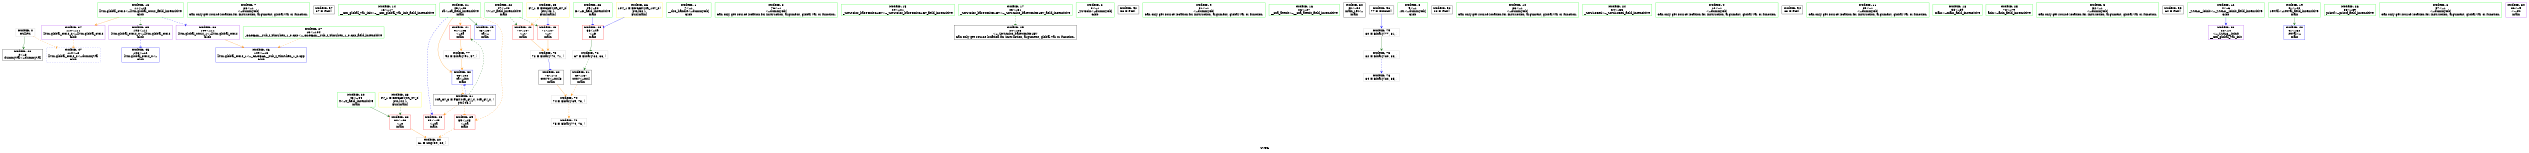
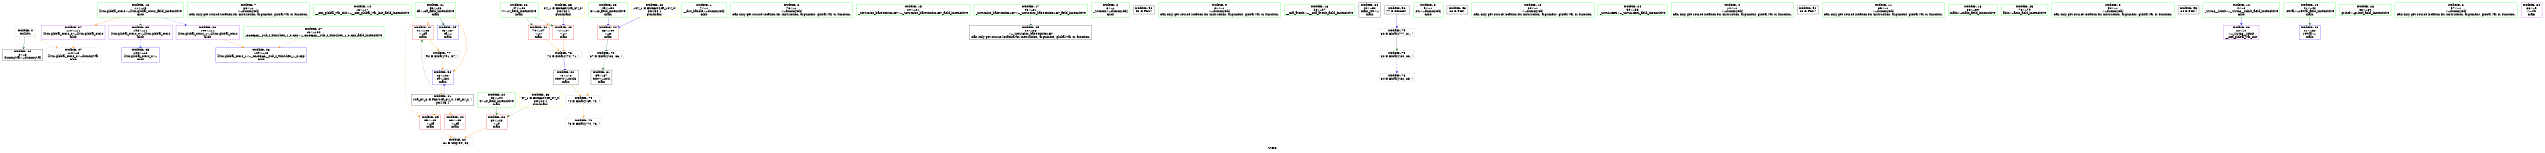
  digraph {
    label=SVFG
    node [color=green shape=record]
    edge [arrowhead=vee color=darkorange style=dashed]
    n1 [color=grey label="{NodeID: 0\nNullPtr}"]
    n2 [color=black label="{NodeID: 28\n2\<--3\ndummyVal\<--dummyVal\n}"]
    n3 [color=blue label="{NodeID: 47\n110\<--3\nllvm.global_ctors_2\<--dummyVal\nGlob }" style=dotted]
    n4 [label="{NodeID: 7\n68\<--1\n\<--dummyObj\nCan only get source location for instruction, argument, global var or function.}"]
-   n5 [color=black label="{NodeID: 97\n87 = PHI()\n}"]
    n6 [label="{NodeID: 14\n16\<--17\n__cxx_global_var_init\<--__cxx_global_var_init_field_insensitive\n}"]
    n7 [label="{NodeID: 21\n45\<--46\nca\<--ca_field_insensitive\nmain\n}"]
    n8 [color=red label="{NodeID: 39\n59\<--45\n\<--ca\nmain\n}"]
    n9 [color=red label="{NodeID: 40\n65\<--45\n\<--ca\nmain\n}"]
    n10 [color=red label="{NodeID: 41\n91\<--45\n\<--ca\nmain\n}"]
    n11 [color=blue label="{NodeID: 49\n45\<--57\nca\<--\nmain\n}"]
    n12 [color=blue label="{NodeID: 50\n45\<--92\nca\<--inc\nmain\n}"]
    n13 [color=grey label="{NodeID: 80\n61 = cmp(59, 60, )\n}"]
    n14 [color=grey label="{NodeID: 77\n92 = Binary(91, 57, )\n}"]
    n15 [color=black label="{NodeID: 81\nMR_6V_3 = PHI(MR_6V_4, MR_6V_2, )\npts\{46 \}\n}"]
    n16 [color=purple label="{NodeID: 35\n108\<--11\nllvm.global_ctors_0\<--llvm.global_ctors\nGlob }"]
    n17 [color=blue label="{NodeID: 45\n108\<--12\nllvm.global_ctors_0\<--\nGlob }"]
    n18 [color=red label="{NodeID: 42\n70\<--47\n\<--V\nmain\n}"]
    n19 [color=grey label="{NodeID: 73\n72 = Binary(70, 71, )\n}"]
    n20 [color=black label="{NodeID: 32\n73\<--72\nconv4\<--mul3\nmain\n}"]
    n21 [color=grey label="{NodeID: 74\n74 = Binary(69, 73, )\n}"]
    n22 [label="{NodeID: 1\n7\<--1\n__dso_handle\<--dummyObj\nGlob }"]
    n23 [label="{NodeID: 8\n76\<--1\n\<--dummyObj\nCan only get source location for instruction, argument, global var or function.}"]
    n24 [label="{NodeID: 15\n20\<--21\n_ZNSt8ios_base4InitC1Ev\<--_ZNSt8ios_base4InitC1Ev_field_insensitive\n}"]
    n25 [label="{NodeID: 22\n47\<--48\nV\<--V_field_insensitive\nmain\n}"]
    n26 [color=red label="{NodeID: 43\n71\<--47\n\<--V\nmain\n}"]
    n27 [color=black label="{NodeID: 29\n24\<--25\n\<--_ZNSt8ios_base4InitD1Ev\nCan only get source location for instruction, argument, global var or function.}"]
    n28 [color=purple label="{NodeID: 36\n109\<--11\nllvm.global_ctors_1\<--llvm.global_ctors\nGlob }"]
    n29 [color=blue label="{NodeID: 46\n109\<--13\nllvm.global_ctors_1\<--_GLOBAL__sub_I_TimShen_1_0.cpp\nGlob }"]
    n30 [color=grey label="{NodeID: 78\n75 = Binary(74, 76, )\n}"]
    n31 [color=yellow label="{NodeID: 85\n8V_1 = ENCHI(MR_8V_0)\npts\{48 \}\nFun[main]}" style=double]
    n32 [label="{NodeID: 2\n8\<--1\n_ZSt3cin\<--dummyObj\nGlob }"]
    n33 [color=black label="{NodeID: 92\n53 = PHI()\n}"]
    n34 [label="{NodeID: 9\n81\<--1\n\<--dummyObj\nCan only get source location for instruction, argument, global var or function.}"]
    n35 [label="{NodeID: 16\n26\<--27\n__cxa_atexit\<--__cxa_atexit_field_insensitive\n}"]
    n36 [label="{NodeID: 23\n49\<--50\nD\<--D_field_insensitive\nmain\n}"]
    n37 [color=red label="{NodeID: 44\n66\<--49\n\<--D\nmain\n}"]
    n38 [color=grey label="{NodeID: 72\n67 = Binary(68, 66, )\n}"]
    n39 [color=black label="{NodeID: 31\n69\<--67\nconv\<--mul\nmain\n}"]
    n40 [color=black label="{NodeID: 30\n40\<--52\nmain_ret\<--\nmain\n}"]
    n41 [color=purple label="{NodeID: 37\n110\<--11\nllvm.global_ctors_2\<--llvm.global_ctors\nGlob }"]
    n42 [color=grey label="{NodeID: 79\n80 = Binary(77, 81, )\n}"]
    n43 [color=grey label="{NodeID: 75\n82 = Binary(80, 83, )\n}"]
    n44 [color=grey label="{NodeID: 76\n84 = Binary(82, 85, )\n}"]
    n45 [color=yellow label="{NodeID: 86\n10V_1 = ENCHI(MR_10V_0)\npts\{50 \}\nFun[main]}" style=double]
    n46 [label="{NodeID: 3\n9\<--1\n.str\<--dummyObj\nGlob }"]
    n47 [color=black label="{NodeID: 93\n23 = PHI()\n}"]
    n48 [label="{NodeID: 10\n83\<--1\n\<--dummyObj\nCan only get source location for instruction, argument, global var or function.}"]
    n49 [label="{NodeID: 17\n25\<--31\n_ZNSt8ios_base4InitD1Ev\<--_ZNSt8ios_base4InitD1Ev_field_insensitive\n}"]
    n50 [label="{NodeID: 24\n54\<--55\n_ZNSirsERi\<--_ZNSirsERi_field_insensitive\n}"]
    n51 [color=red label="{NodeID: 38\n60\<--43\n\<--T\nmain\n}"]
    n52 [label="{NodeID: 4\n12\<--1\n\<--dummyObj\nCan only get source location for instruction, argument, global var or function.}"]
    n53 [color=black label="{NodeID: 94\n63 = PHI()\n}"]
    n54 [label="{NodeID: 11\n85\<--1\n\<--dummyObj\nCan only get source location for instruction, argument, global var or function.}"]
    n55 [label="{NodeID: 18\n38\<--39\nmain\<--main_field_insensitive\n}"]
    n56 [label="{NodeID: 25\n78\<--79\nasin\<--asin_field_insensitive\n}"]
    n57 [label="{NodeID: 5\n52\<--1\n\<--dummyObj\nCan only get source location for instruction, argument, global var or function.}"]
    n58 [color=black label="{NodeID: 95\n64 = PHI()\n}"]
    n59 [label="{NodeID: 12\n4\<--6\n_ZStL8__ioinit\<--_ZStL8__ioinit_field_insensitive\nGlob }"]
    n60 [color=purple label="{NodeID: 33\n22\<--4\n\<--_ZStL8__ioinit\n__cxx_global_var_init\n}"]
    n61 [label="{NodeID: 19\n41\<--42\nretval\<--retval_field_insensitive\nmain\n}"]
    n62 [color=blue label="{NodeID: 48\n41\<--52\nretval\<--\nmain\n}"]
    n63 [label="{NodeID: 26\n88\<--89\nprintf\<--printf_field_insensitive\n}"]
    n64 [label="{NodeID: 6\n57\<--1\n\<--dummyObj\nCan only get source location for instruction, argument, global var or function.}"]
    n65 [color=black label="{NodeID: 96\n77 = ENCHI()\n}"]
    n66 [label="{NodeID: 13\n11\<--15\nllvm.global_ctors\<--llvm.global_ctors_field_insensitive\nGlob }"]
    n67 [label="{NodeID: 20\n43\<--44\nT\<--T_field_insensitive\nmain\n}"]
    n68 [label="{NodeID: 27\n13\<--104\n_GLOBAL__sub_I_TimShen_1_0.cpp\<--_GLOBAL__sub_I_TimShen_1_0.cpp_field_insensitive\n}"]
    n69 [color=purple label="{NodeID: 34\n86\<--9\n\<--.str\nmain\n}"]
    n70 [color=yellow label="{NodeID: 83\n4V_1 = ENCHI(MR_4V_0)\npts\{44 \}\nFun[main]}" style=double]
    n1 -> n2 [color=darkgreen style=solid]
    n1 -> n3 [arrowhead=tee]
    n7 -> n8
-   n7 -> n9 [color=blue]
    n7 -> n10
    n7 -> n11 [color=darkgreen style=solid]
    n7 -> n12 [style=solid]
    n8 -> n13
    n10 -> n14 [style=solid]
    n12 -> n15 [arrowhead=tee]
    n14 -> n12 [style=solid]
    n15 -> n8 [arrowhead=tee]
    n15 -> n9
    n15 -> n10 [color=darkgreen]
    n15 -> n12 [arrowhead=tee color=blue]
    n16 -> n17 [arrowhead=tee color=blue]
    n18 -> n19 [style=solid]
    n19 -> n20 [arrowhead=tee color=blue style=solid]
    n20 -> n21 [arrowhead=tee style=solid]
    n21 -> n30
    n25 -> n18 [color=darkgreen]
    n25 -> n26 [color=darkgreen]
-   n26 -> n19 [style=solid]
+   n26 -> n19 [arrowhead=tee style=solid]
    n28 -> n29 [style=solid]
    n31 -> n18
    n31 -> n26 [arrowhead=tee color=blue style=solid]
    n36 -> n37 [arrowhead=tee color=blue style=solid]
    n37 -> n38 [arrowhead=tee color=darkgreen style=solid]
    n38 -> n39 [color=darkgreen]
    n39 -> n21
    n41 -> n3 [arrowhead=tee]
    n42 -> n43 [color=darkgreen style=solid]
    n43 -> n44 [color=blue]
    n45 -> n37 [arrowhead=tee color=blue style=solid]
    n49 -> n27 [arrowhead=tee color=darkgreen]
    n51 -> n13 [arrowhead=tee style=solid]
    n59 -> n60 [color=blue style=solid]
    n61 -> n62 [color=darkgreen style=solid]
    n65 -> n42 [color=blue style=solid]
    n66 -> n16 [arrowhead=tee color=darkgreen]
    n66 -> n28 [arrowhead=tee color=blue]
    n66 -> n41 [style=solid]
    n67 -> n51 [color=darkgreen style=solid]
    n68 -> n29
    n70 -> n51 [color=darkgreen]
  }
